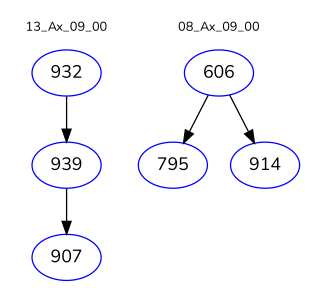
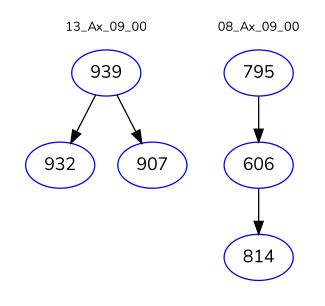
  digraph {
    fontname=Nunito
    node [color=blue fontname=Nunito]
    edge [color=black fontname=Nunito]
    n1 [label=939]
    n2 [label=932]
    n3 [label=907]
    n4 [label=606]
    n5 [label=795]
-   n6 [label=914]
+   n6 [label=814]
    subgraph cluster_1 {
      color=white
      fontsize=10
      label="13_Ax_09_00"
      n1
      n2
      n3
    }
    subgraph cluster_2 {
      color=white
      fontsize=10
      label="08_Ax_09_00"
      n4
      n5
      n6
    }
-   n2 -> n1
+   n1 -> n2
    n1 -> n3
-   n4 -> n5
+   n5 -> n4
    n4 -> n6
  }
